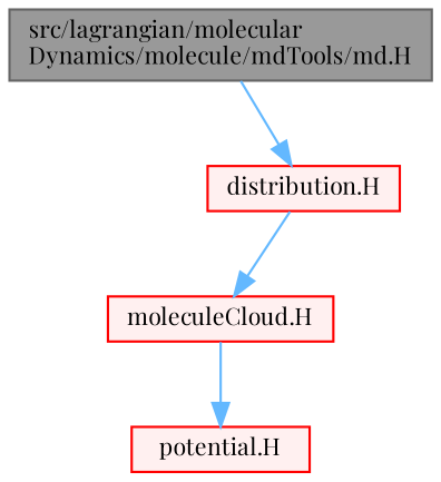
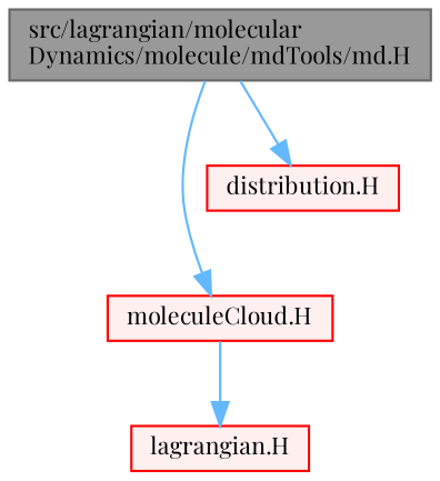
  digraph {
    fontname="Playfair Display"
    node [color=red fillcolor="#FFF0F0" fontname="Playfair Display" fontsize=10 shape=box style=filled]
    edge [color=steelblue1 fontname="Playfair Display" fontsize=10 labelfontname=Helvetica labelfontsize=10 style=solid]
    n1 [color=gray40 fillcolor=grey60 fontcolor=black height=0.2 label="src/lagrangian/molecular\lDynamics/molecule/mdTools/md.H" width=0.4]
    n2 [height=0.2 label="moleculeCloud.H" width=0.4]
    n3 [height=0.2 label="distribution.H" width=0.4]
-   n4 [height=0.2 label="potential.H" width=0.4]
-   n3 -> n2
+   n4 [height=0.2 label="lagrangian.H" width=0.4]
+   n1 -> n2
    n1 -> n3
    n2 -> n4
  }
